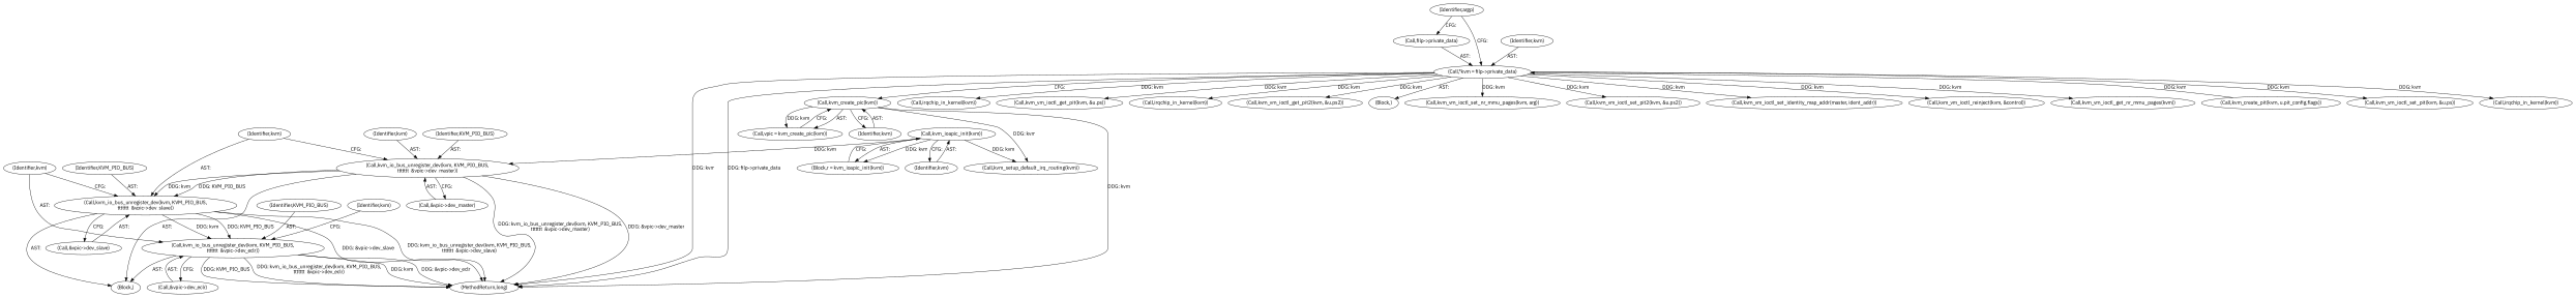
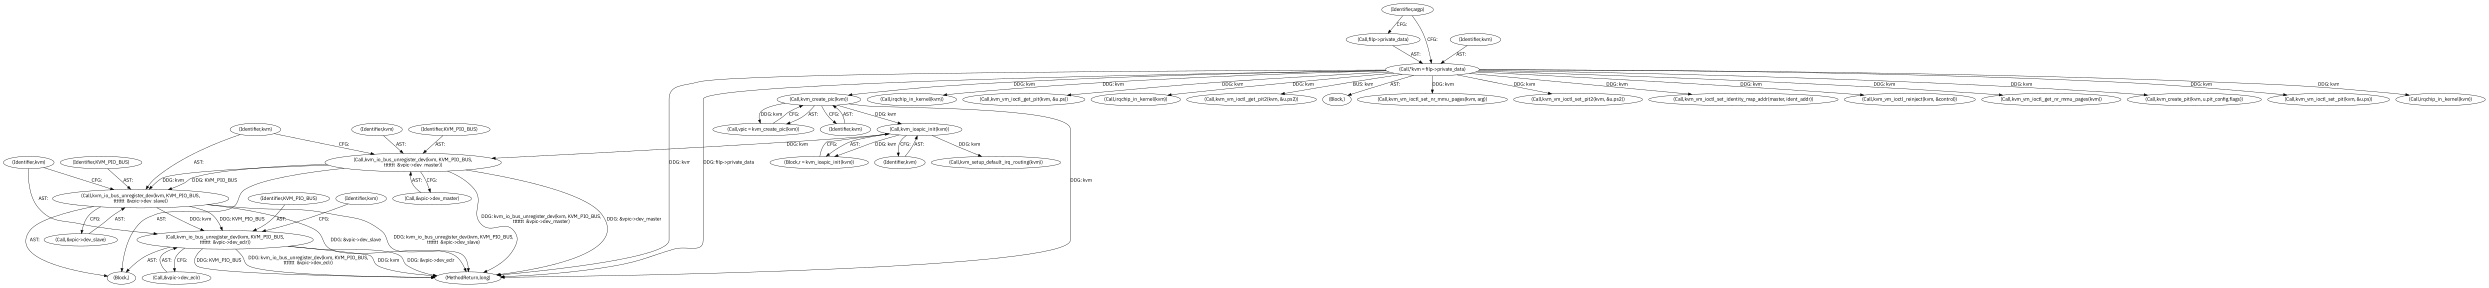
  digraph {
    fontname="IBM Plex Sans"
    node [fontname="IBM Plex Sans"]
    edge [fontname="IBM Plex Sans"]
    n1 [label="(Call,kvm_io_bus_unregister_dev(kvm, KVM_PIO_BUS,\n\t\t\t\t\t\t\t  &vpic->dev_slave))"]
    n2 [label="(Call,kvm_io_bus_unregister_dev(kvm, KVM_PIO_BUS,\n\t\t\t\t\t\t\t  &vpic->dev_eclr))"]
    n3 [label="(Block,)"]
    n4 [label="(MethodReturn,long)"]
    n5 [label="(Call,&vpic->dev_slave)"]
    n6 [label="(Call,&vpic->dev_eclr)"]
    n7 [label="(Call,kvm_io_bus_unregister_dev(kvm, KVM_PIO_BUS,\n\t\t\t\t\t\t\t  &vpic->dev_master))"]
    n8 [label="(Call,&vpic->dev_master)"]
    n9 [label="(Call,kvm_ioapic_init(kvm))"]
    n10 [label="(Block,r = kvm_ioapic_init(kvm))"]
    n11 [label="(Identifier,kvm)"]
    n12 [label="(Call,kvm_setup_default_irq_routing(kvm))"]
    n13 [label="(Call,kvm_create_pic(kvm))"]
    n14 [label="(Identifier,kvm)"]
    n15 [label="(Call,vpic = kvm_create_pic(kvm))"]
    n16 [label="(Call,*kvm = filp->private_data)"]
    n17 [label="(Call,irqchip_in_kernel(kvm))"]
    n18 [label="(Call,kvm_vm_ioctl_get_pit(kvm, &u.ps))"]
    n19 [label="(Call,irqchip_in_kernel(kvm))"]
    n20 [label="(Call,kvm_vm_ioctl_get_pit2(kvm, &u.ps2))"]
    n21 [label="(Block,)"]
    n22 [label="(Call,kvm_vm_ioctl_set_nr_mmu_pages(kvm, arg))"]
    n23 [label="(Call,kvm_vm_ioctl_set_pit2(kvm, &u.ps2))"]
    n24 [label="(Call,kvm_vm_ioctl_set_identity_map_addr(master, ident_addr))"]
    n25 [label="(Call,kvm_vm_ioctl_reinject(kvm, &control))"]
    n26 [label="(Call,kvm_vm_ioctl_get_nr_mmu_pages(kvm))"]
    n27 [label="(Call,kvm_create_pit(kvm, u.pit_config.flags))"]
    n28 [label="(Call,kvm_vm_ioctl_set_pit(kvm, &u.ps))"]
    n29 [label="(Call,irqchip_in_kernel(kvm))"]
    n30 [label="(Call,filp->private_data)"]
    n31 [label="(Identifier,argp)"]
    n32 [label="(Identifier,KVM_PIO_BUS)"]
    n33 [label="(Identifier,kvm)"]
    n34 [label="(Identifier,kvm)"]
    n35 [label="(Identifier,kvm)"]
    n36 [label="(Identifier,kvm)"]
    n37 [label="(Identifier,KVM_PIO_BUS)"]
    n38 [label="(Identifier,kvm)"]
    n39 [label="(Identifier,KVM_PIO_BUS)"]
    n1 -> n2 [label="DDG: kvm"]
    n1 -> n2 [label="DDG: KVM_PIO_BUS"]
    n1 -> n3 [label="AST: "]
    n1 -> n4 [label="DDG: &vpic->dev_slave"]
    n1 -> n4 [label="DDG: kvm_io_bus_unregister_dev(kvm, KVM_PIO_BUS,\n\t\t\t\t\t\t\t  &vpic->dev_slave)"]
    n1 -> n5 [label="CFG: "]
    n2 -> n3 [label="AST: "]
    n2 -> n4 [label="DDG: kvm"]
    n2 -> n4 [label="DDG: &vpic->dev_eclr"]
    n2 -> n4 [label="DDG: KVM_PIO_BUS"]
    n2 -> n4 [label="DDG: kvm_io_bus_unregister_dev(kvm, KVM_PIO_BUS,\n\t\t\t\t\t\t\t  &vpic->dev_eclr)"]
    n2 -> n6 [label="CFG: "]
    n5 -> n1 [label="AST: "]
    n6 -> n2 [label="AST: "]
    n7 -> n1 [label="DDG: kvm"]
    n7 -> n1 [label="DDG: KVM_PIO_BUS"]
    n7 -> n3 [label="AST: "]
    n7 -> n4 [label="DDG: kvm_io_bus_unregister_dev(kvm, KVM_PIO_BUS,\n\t\t\t\t\t\t\t  &vpic->dev_master)"]
    n7 -> n4 [label="DDG: &vpic->dev_master"]
    n7 -> n8 [label="CFG: "]
    n8 -> n7 [label="AST: "]
    n9 -> n7 [label="DDG: kvm"]
    n9 -> n10 [label="AST: "]
    n9 -> n10 [label="DDG: kvm"]
    n9 -> n11 [label="CFG: "]
    n9 -> n12 [label="DDG: kvm"]
    n10 -> n9 [label="CFG: "]
    n11 -> n9 [label="AST: "]
    n13 -> n4 [label="DDG: kvm"]
-   n13 -> n12 [label="DDG: kvm"]
+   n13 -> n9 [label="DDG: kvm"]
    n13 -> n14 [label="CFG: "]
    n13 -> n15 [label="AST: "]
    n13 -> n15 [label="DDG: kvm"]
    n14 -> n13 [label="AST: "]
    n15 -> n13 [label="CFG: "]
    n16 -> n4 [label="DDG: kvm"]
    n16 -> n4 [label="DDG: filp->private_data"]
-   n16 -> n13 [label="CFG: "]
+   n16 -> n13 [label="DDG: kvm"]
    n16 -> n17 [label="DDG: kvm"]
    n16 -> n18 [label="DDG: kvm"]
    n16 -> n19 [label="DDG: kvm"]
-   n16 -> n20 [label="DDG: kvm"]
+   n16 -> n20 [label="BUS: kvm"]
    n16 -> n21 [label="AST: "]
    n16 -> n22 [label="DDG: kvm"]
    n16 -> n23 [label="DDG: kvm"]
    n16 -> n24 [label="DDG: kvm"]
    n16 -> n25 [label="DDG: kvm"]
    n16 -> n26 [label="DDG: kvm"]
-   n27 -> n16 [label="DDG: kvm"]
+   n16 -> n27 [label="DDG: kvm"]
    n16 -> n28 [label="DDG: kvm"]
    n16 -> n29 [label="DDG: kvm"]
    n30 -> n16 [label="AST: "]
    n31 -> n16 [label="CFG: "]
    n31 -> n30 [label="CFG: "]
    n32 -> n2 [label="AST: "]
    n33 -> n1 [label="CFG: "]
    n33 -> n2 [label="AST: "]
    n34 -> n16 [label="AST: "]
    n35 -> n1 [label="AST: "]
    n35 -> n7 [label="CFG: "]
    n36 -> n2 [label="CFG: "]
    n37 -> n1 [label="AST: "]
    n38 -> n7 [label="AST: "]
    n39 -> n7 [label="AST: "]
  }
